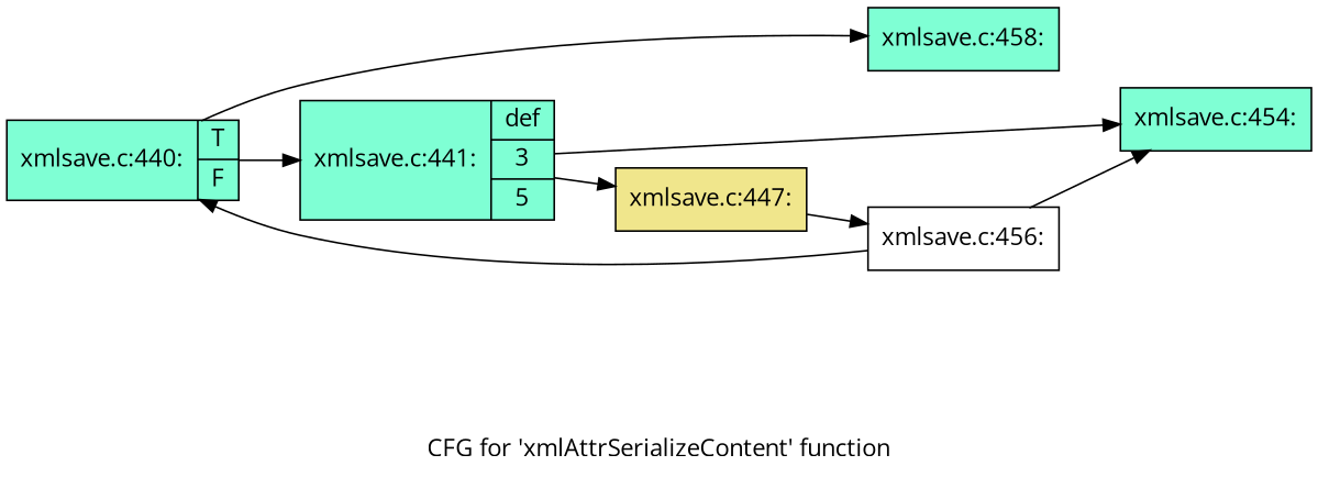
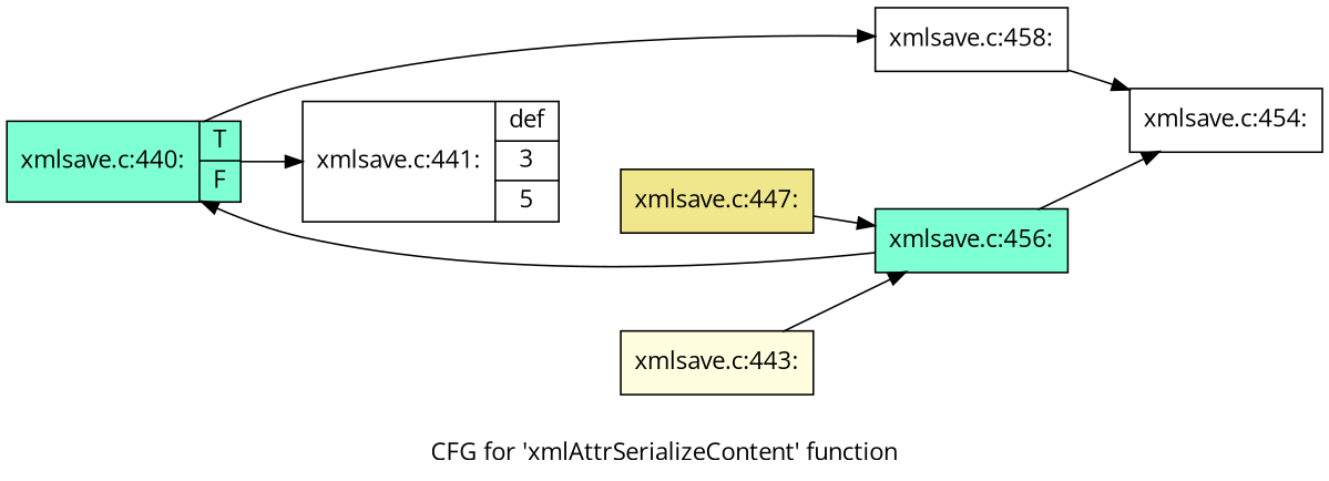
  digraph {
    fontname="Open Sans"
    label="CFG for 'xmlAttrSerializeContent' function"
    rankdir=LR
    node [fillcolor=aquamarine fontname="Open Sans" shape=record style=filled]
    edge [fontname="Open Sans"]
    n1 [label="{xmlsave.c:440:|{<s0>T|<s1>F}}"]
-   n2 [label="{xmlsave.c:441:|{<s0>def|<s1>3|<s2>5}}"]
-   n3 [label="{xmlsave.c:458:}"]
-   n4 [label="{xmlsave.c:454:}"]
+   n2 [fillcolor=white label="{xmlsave.c:441:|{<s0>def|<s1>3|<s2>5}}"]
+   n3 [fillcolor=white label="{xmlsave.c:458:}"]
+   n4 [fillcolor=white label="{xmlsave.c:454:}"]
    n5 [fillcolor=khaki label="{xmlsave.c:447:}"]
-   n7 [fillcolor=white label="{xmlsave.c:456:}"]
+   n6 [fillcolor=lightyellow label="{xmlsave.c:443:}"]
+   n7 [label="{xmlsave.c:456:}"]
    n1 -> n2
    n1 -> n3
-   n2 -> n4
-   n2 -> n5
+   n3 -> n4
    n5 -> n7
+   n6 -> n7
    n7 -> n1
    n7 -> n4
  }
